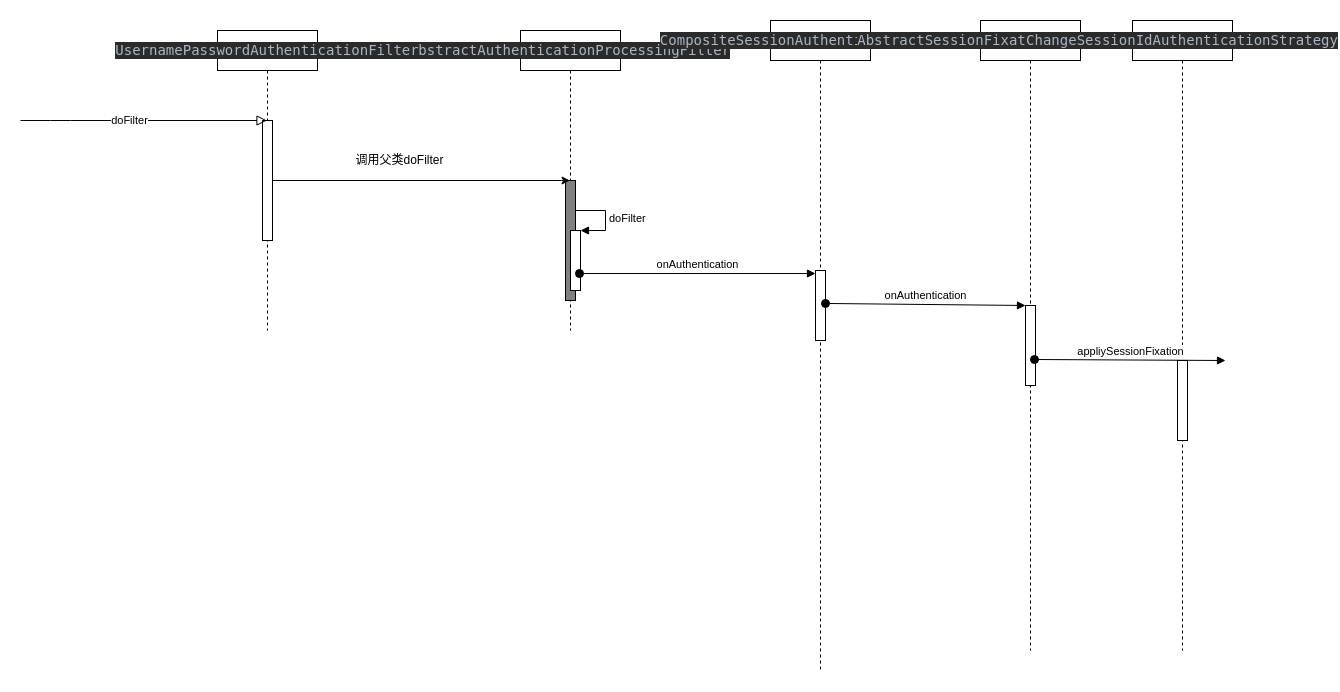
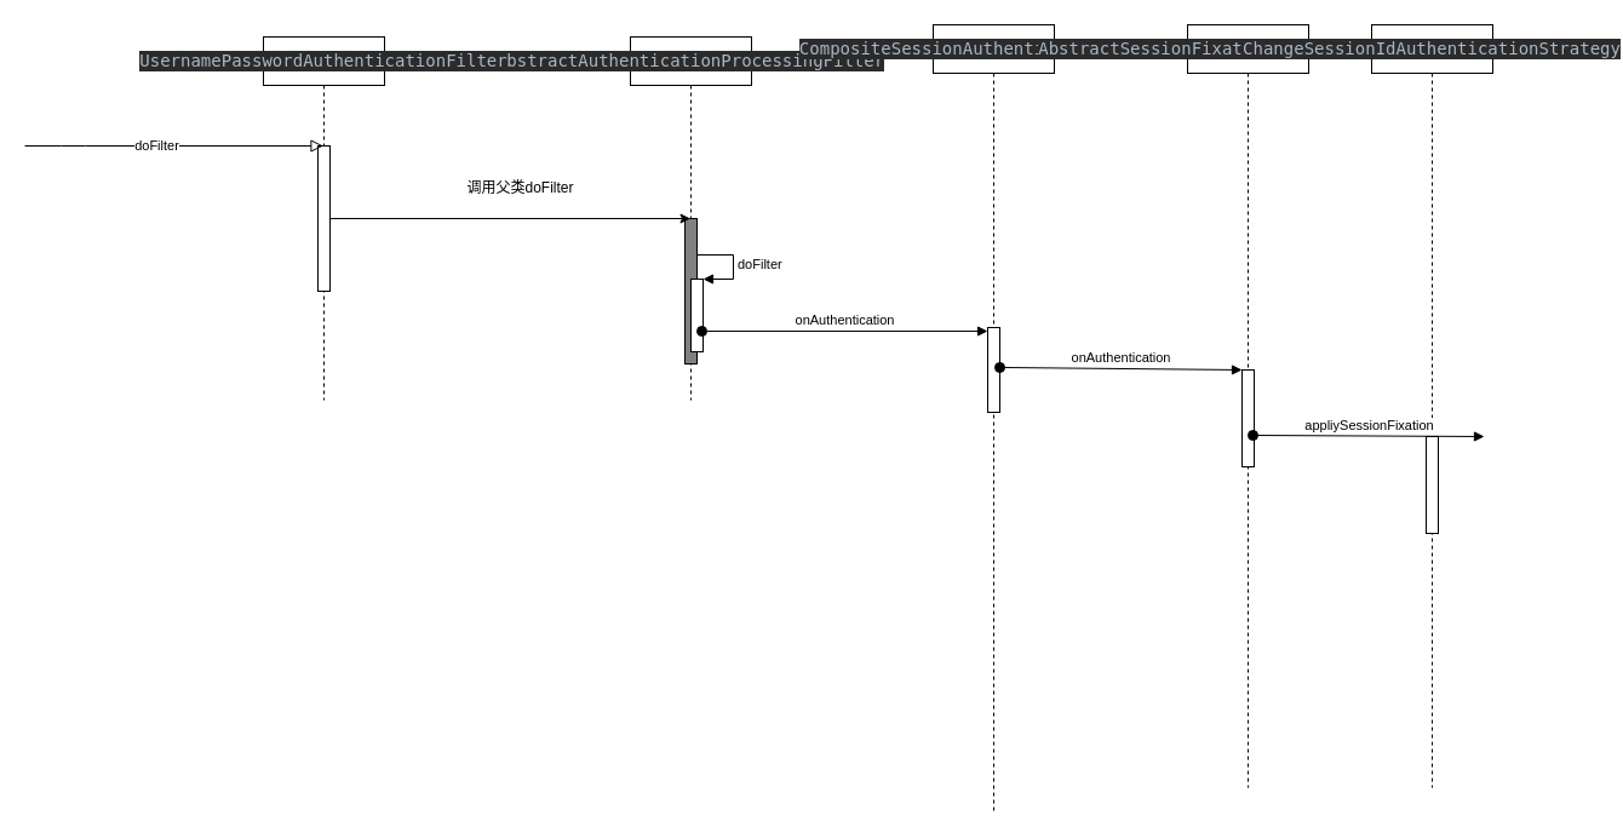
  <mxCell id="0" />
  <mxCell id="1" parent="0" />
  <mxCell id="2" value="&lt;div style=&quot;background-color: #2b2b2b ; color: #a9b7c6 ; font-family: &amp;#34;droid sans mono&amp;#34; , monospace ; font-size: 10.5pt&quot;&gt;&lt;pre&gt;AbstractAuthenticationProcessingFilter&lt;/pre&gt;&lt;/div&gt;" style="shape=umlLifeline;perimeter=lifelinePerimeter;whiteSpace=wrap;html=1;container=1;collapsible=0;recursiveResize=0;outlineConnect=0;" parent="1" vertex="1"><mxGeometry x="520" y="30" width="100" height="300" as="geometry" /></mxCell>
  <mxCell id="3" value="" style="html=1;points=[];perimeter=orthogonalPerimeter;fillColor=#808080;" parent="2" vertex="1"><mxGeometry x="45" y="150" width="10" height="120" as="geometry" /></mxCell>
  <mxCell id="4" value="" style="html=1;points=[];perimeter=orthogonalPerimeter;" parent="2" vertex="1"><mxGeometry x="50" y="200" width="10" height="60" as="geometry" /></mxCell>
  <mxCell id="5" value="doFilter" style="edgeStyle=orthogonalEdgeStyle;html=1;align=left;spacingLeft=2;endArrow=block;rounded=0;entryX=1;entryY=0;" parent="2" target="4" edge="1"><mxGeometry relative="1" as="geometry"><mxPoint x="55" y="180" as="sourcePoint" /><Array as="points"><mxPoint x="85" y="180" /></Array></mxGeometry></mxCell>
  <mxCell id="6" value="&lt;div style=&quot;background-color: #2b2b2b ; color: #a9b7c6 ; font-family: &amp;#34;droid sans mono&amp;#34; , monospace ; font-size: 10.5pt&quot;&gt;&lt;pre&gt;UsernamePasswordAuthenticationFilter&lt;/pre&gt;&lt;/div&gt;" style="shape=umlLifeline;perimeter=lifelinePerimeter;whiteSpace=wrap;html=1;container=1;collapsible=0;recursiveResize=0;outlineConnect=0;" parent="1" vertex="1"><mxGeometry x="217" y="30" width="100" height="300" as="geometry" /></mxCell>
  <mxCell id="7" value="" style="html=1;points=[];perimeter=orthogonalPerimeter;" parent="6" vertex="1"><mxGeometry x="45" y="90" width="10" height="120" as="geometry" /></mxCell>
  <mxCell id="8" style="edgeStyle=none;html=1;" parent="1" source="7" target="2" edge="1"><mxGeometry relative="1" as="geometry" /></mxCell>
  <mxCell id="9" value="" style="endArrow=block;startArrow=none;endFill=0;startFill=0;endSize=8;html=1;verticalAlign=bottom;labelBackgroundColor=none;" parent="1" target="6" edge="1"><mxGeometry width="160" relative="1" as="geometry"><mxPoint x="20" y="120" as="sourcePoint" /><mxPoint x="120" y="160" as="targetPoint" /><Array as="points"><mxPoint x="60" y="120" /></Array></mxGeometry></mxCell>
  <mxCell id="10" value="doFilter" style="edgeLabel;html=1;align=center;verticalAlign=middle;resizable=0;points=[];" parent="9" vertex="1" connectable="0"><mxGeometry x="-0.121" y="1" relative="1" as="geometry"><mxPoint as="offset" /></mxGeometry></mxCell>
- <mxCell id="11" value="调用父类doFilter" style="text;html=1;align=center;verticalAlign=middle;resizable=0;points=[];autosize=1;strokeColor=none;fillColor=none;" parent="1" vertex="1"><mxGeometry x="349" y="150" width="100" height="20" as="geometry" /></mxCell>
+ <mxCell id="11" value="调用父类doFilter" style="text;html=1;align=center;verticalAlign=middle;resizable=0;points=[];autosize=1;strokeColor=none;fillColor=none;" parent="1" vertex="1"><mxGeometry x="379" y="145" width="100" height="20" as="geometry" /></mxCell>
  <mxCell id="12" value="&lt;div style=&quot;background-color: #2b2b2b ; color: #a9b7c6 ; font-family: &amp;#34;droid sans mono&amp;#34; , monospace ; font-size: 10.5pt&quot;&gt;&lt;pre&gt;&lt;div style=&quot;font-family: &amp;#34;droid sans mono&amp;#34; , monospace ; font-size: 10.5pt&quot;&gt;&lt;pre&gt;CompositeSessionAuthenticationStrategy&lt;/pre&gt;&lt;/div&gt;&lt;/pre&gt;&lt;/div&gt;" style="shape=umlLifeline;perimeter=lifelinePerimeter;whiteSpace=wrap;html=1;container=1;collapsible=0;recursiveResize=0;outlineConnect=0;" parent="1" vertex="1"><mxGeometry x="770" y="20" width="100" height="650" as="geometry" /></mxCell>
  <mxCell id="13" value="" style="html=1;points=[];perimeter=orthogonalPerimeter;" parent="12" vertex="1"><mxGeometry x="45" y="250" width="10" height="70" as="geometry" /></mxCell>
  <mxCell id="14" value="onAuthentication" style="html=1;verticalAlign=bottom;startArrow=oval;endArrow=block;startSize=8;exitX=0.9;exitY=0.717;exitDx=0;exitDy=0;exitPerimeter=0;" parent="1" source="4" target="13" edge="1"><mxGeometry relative="1" as="geometry"><mxPoint x="755" y="210" as="sourcePoint" /></mxGeometry></mxCell>
  <mxCell id="15" value="&lt;div style=&quot;background-color: #2b2b2b ; color: #a9b7c6 ; font-family: &amp;#34;droid sans mono&amp;#34; , monospace ; font-size: 10.5pt&quot;&gt;&lt;pre&gt;&lt;div style=&quot;font-family: &amp;#34;droid sans mono&amp;#34; , monospace ; font-size: 10.5pt&quot;&gt;&lt;pre&gt;AbstractSessionFixationProtectionStrategy&lt;/pre&gt;&lt;/div&gt;&lt;/pre&gt;&lt;/div&gt;" style="shape=umlLifeline;perimeter=lifelinePerimeter;whiteSpace=wrap;html=1;container=1;collapsible=0;recursiveResize=0;outlineConnect=0;" parent="1" vertex="1"><mxGeometry x="980" y="20" width="100" height="630" as="geometry" /></mxCell>
  <mxCell id="16" value="" style="html=1;points=[];perimeter=orthogonalPerimeter;" parent="15" vertex="1"><mxGeometry x="45" y="285" width="10" height="80" as="geometry" /></mxCell>
  <mxCell id="17" value="onAuthentication" style="html=1;verticalAlign=bottom;startArrow=oval;endArrow=block;startSize=8;exitX=1;exitY=0.471;exitDx=0;exitDy=0;exitPerimeter=0;" parent="1" source="13" target="16" edge="1"><mxGeometry relative="1" as="geometry"><mxPoint x="965" y="305" as="sourcePoint" /></mxGeometry></mxCell>
  <mxCell id="18" value="&lt;div style=&quot;background-color: #2b2b2b ; color: #a9b7c6 ; font-family: &amp;#34;droid sans mono&amp;#34; , monospace ; font-size: 10.5pt&quot;&gt;&lt;pre&gt;&lt;div style=&quot;font-family: &amp;#34;droid sans mono&amp;#34; , monospace ; font-size: 10.5pt&quot;&gt;&lt;pre&gt;&lt;div style=&quot;font-family: &amp;#34;droid sans mono&amp;#34; , monospace ; font-size: 10.5pt&quot;&gt;&lt;pre&gt;ChangeSessionIdAuthenticationStrategy&lt;/pre&gt;&lt;/div&gt;&lt;/pre&gt;&lt;/div&gt;&lt;/pre&gt;&lt;/div&gt;" style="shape=umlLifeline;perimeter=lifelinePerimeter;whiteSpace=wrap;html=1;container=1;collapsible=0;recursiveResize=0;outlineConnect=0;" parent="1" vertex="1"><mxGeometry x="1132" y="20" width="100" height="630" as="geometry" /></mxCell>
  <mxCell id="19" value="" style="html=1;points=[];perimeter=orthogonalPerimeter;" parent="18" vertex="1"><mxGeometry x="45" y="340" width="10" height="80" as="geometry" /></mxCell>
  <mxCell id="20" value="appliySessionFixation" style="html=1;verticalAlign=bottom;startArrow=oval;endArrow=block;startSize=8;exitX=0.9;exitY=0.675;exitDx=0;exitDy=0;exitPerimeter=0;" parent="1" source="16" edge="1"><mxGeometry relative="1" as="geometry"><mxPoint x="1059" y="358.04" as="sourcePoint" /><mxPoint x="1225" y="360" as="targetPoint" /></mxGeometry></mxCell>
